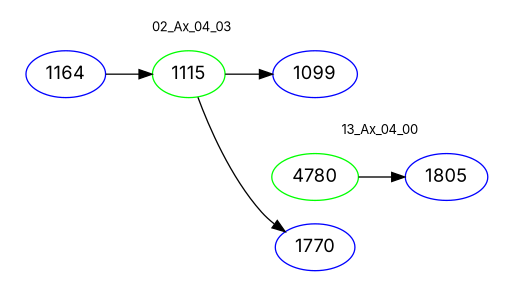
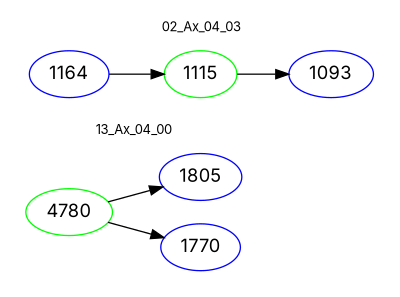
  digraph {
    fontname=Inter
    rankdir=LR
    node [color=blue fontname=Inter]
    edge [color=black fontname=Inter]
    n1 [color=green label=4780]
    n2 [label=1770]
    n3 [label=1805]
    n4 [color=green label=1115]
-   n5 [label=1099]
+   n5 [label=1093]
    n6 [label=1164]
    subgraph cluster_1 {
      color=white
      fontsize=10
      label="13_Ax_04_00"
      n1
      n2
      n3
    }
    subgraph cluster_2 {
      color=white
      fontsize=10
      label="02_Ax_04_03"
      n4
      n5
      n6
    }
-   n4 -> n2
+   n1 -> n2
    n1 -> n3
    n4 -> n5
    n6 -> n4
  }
